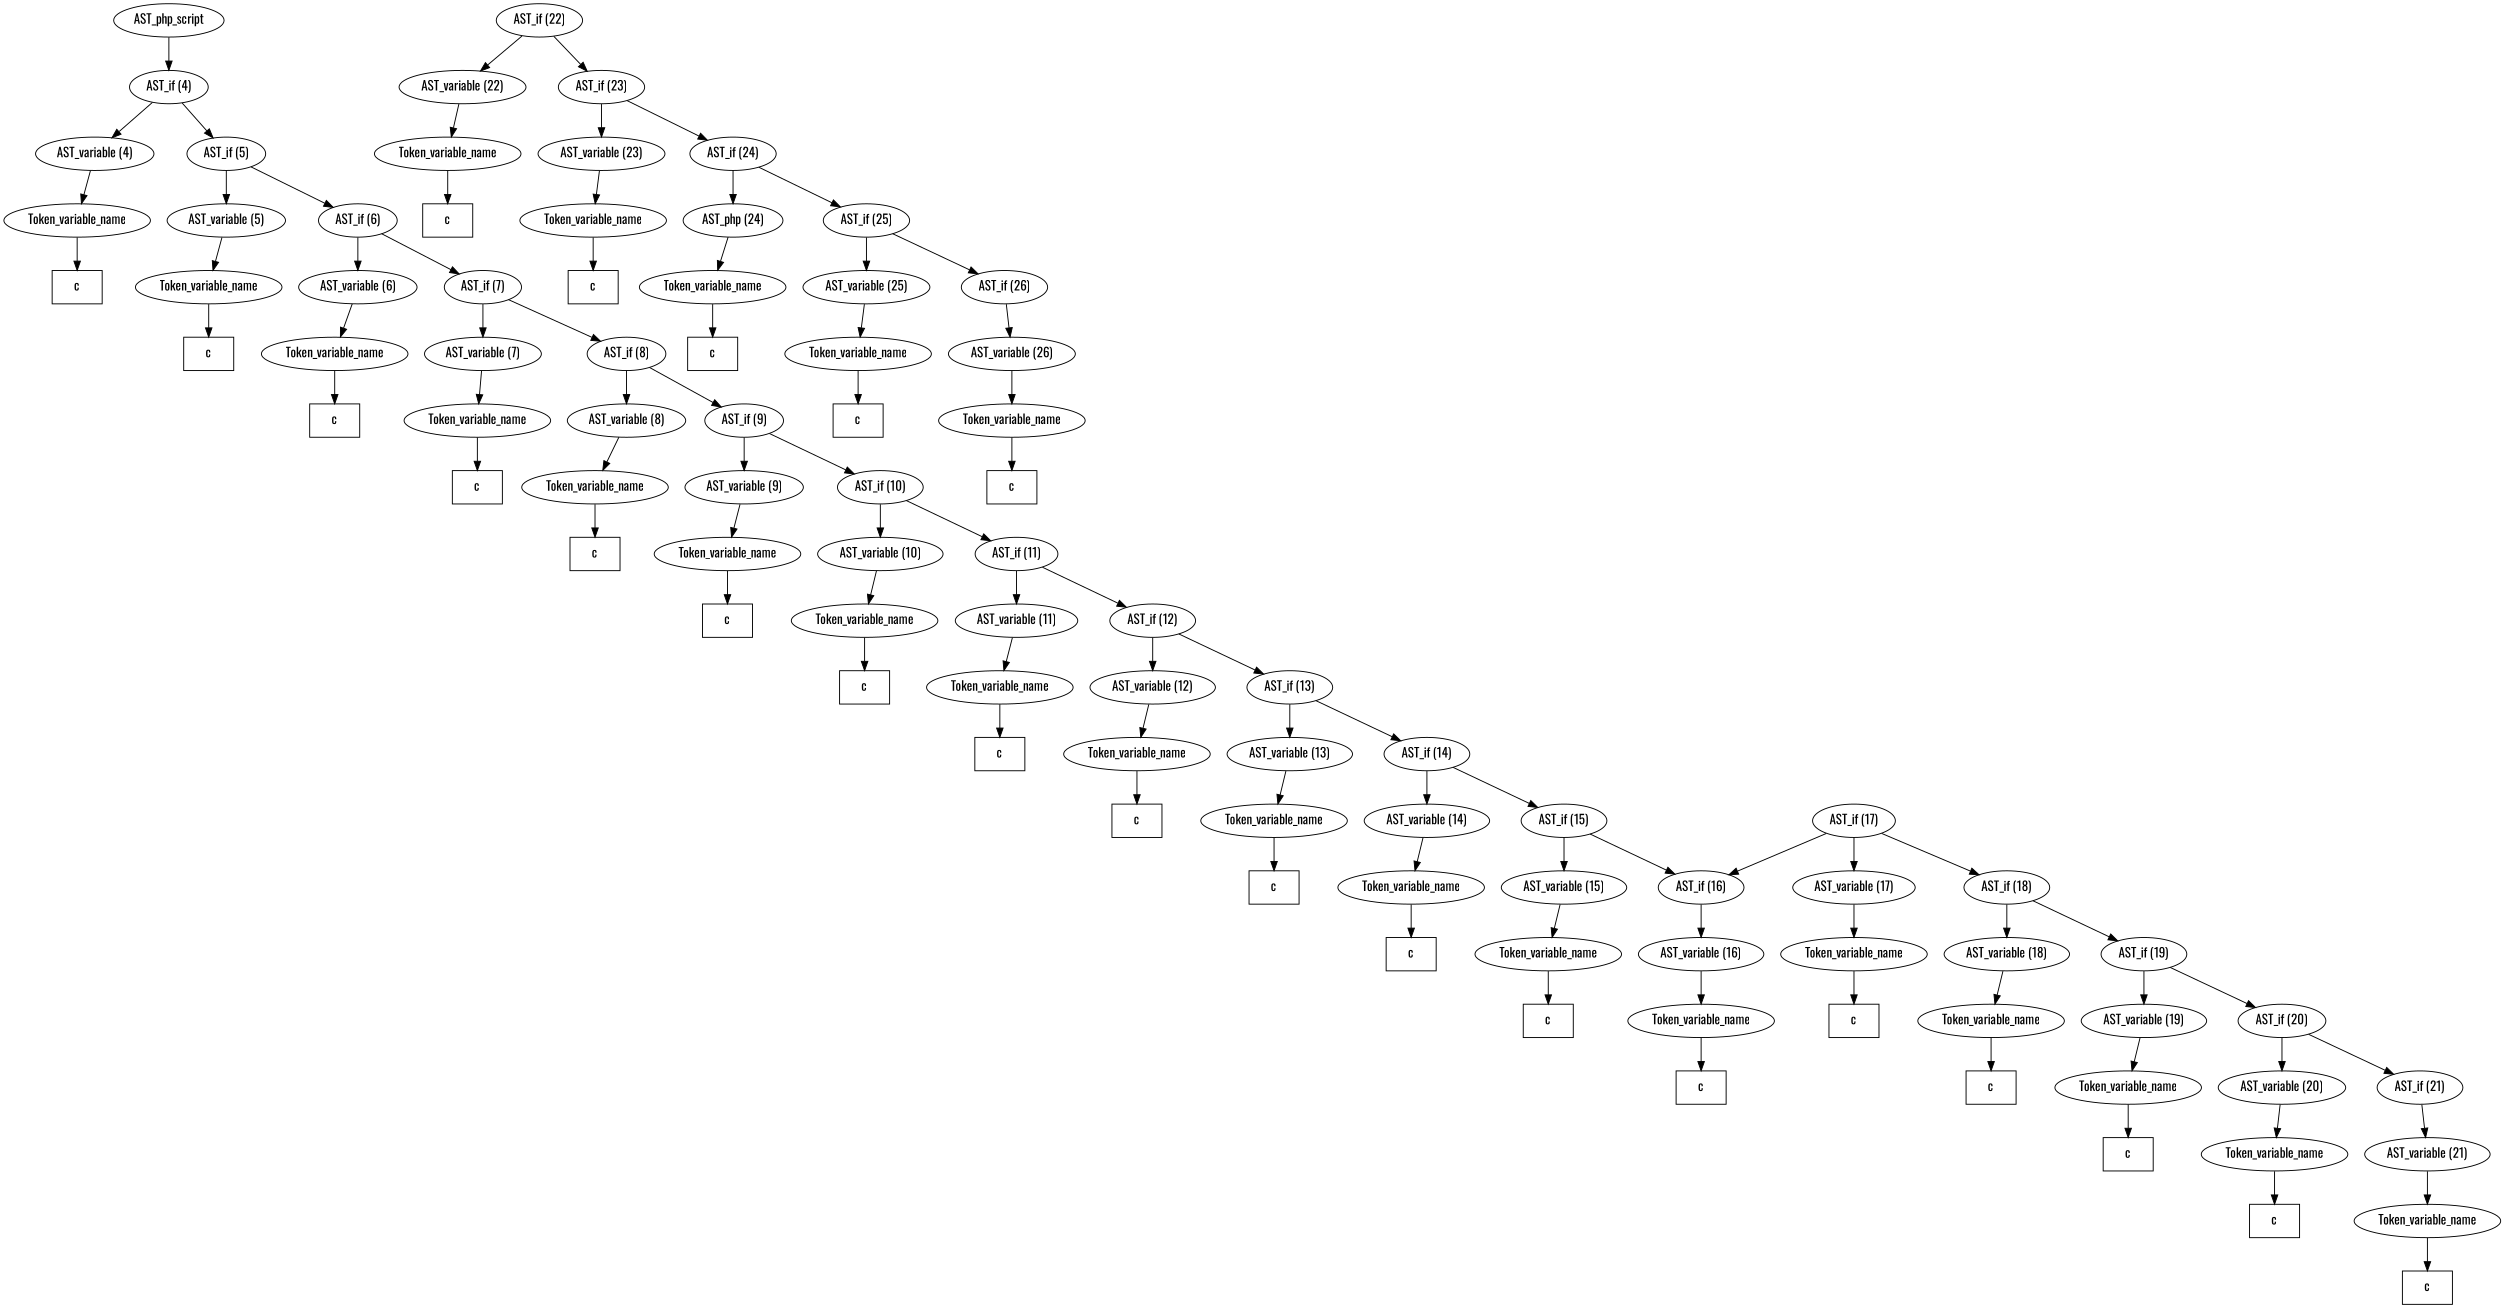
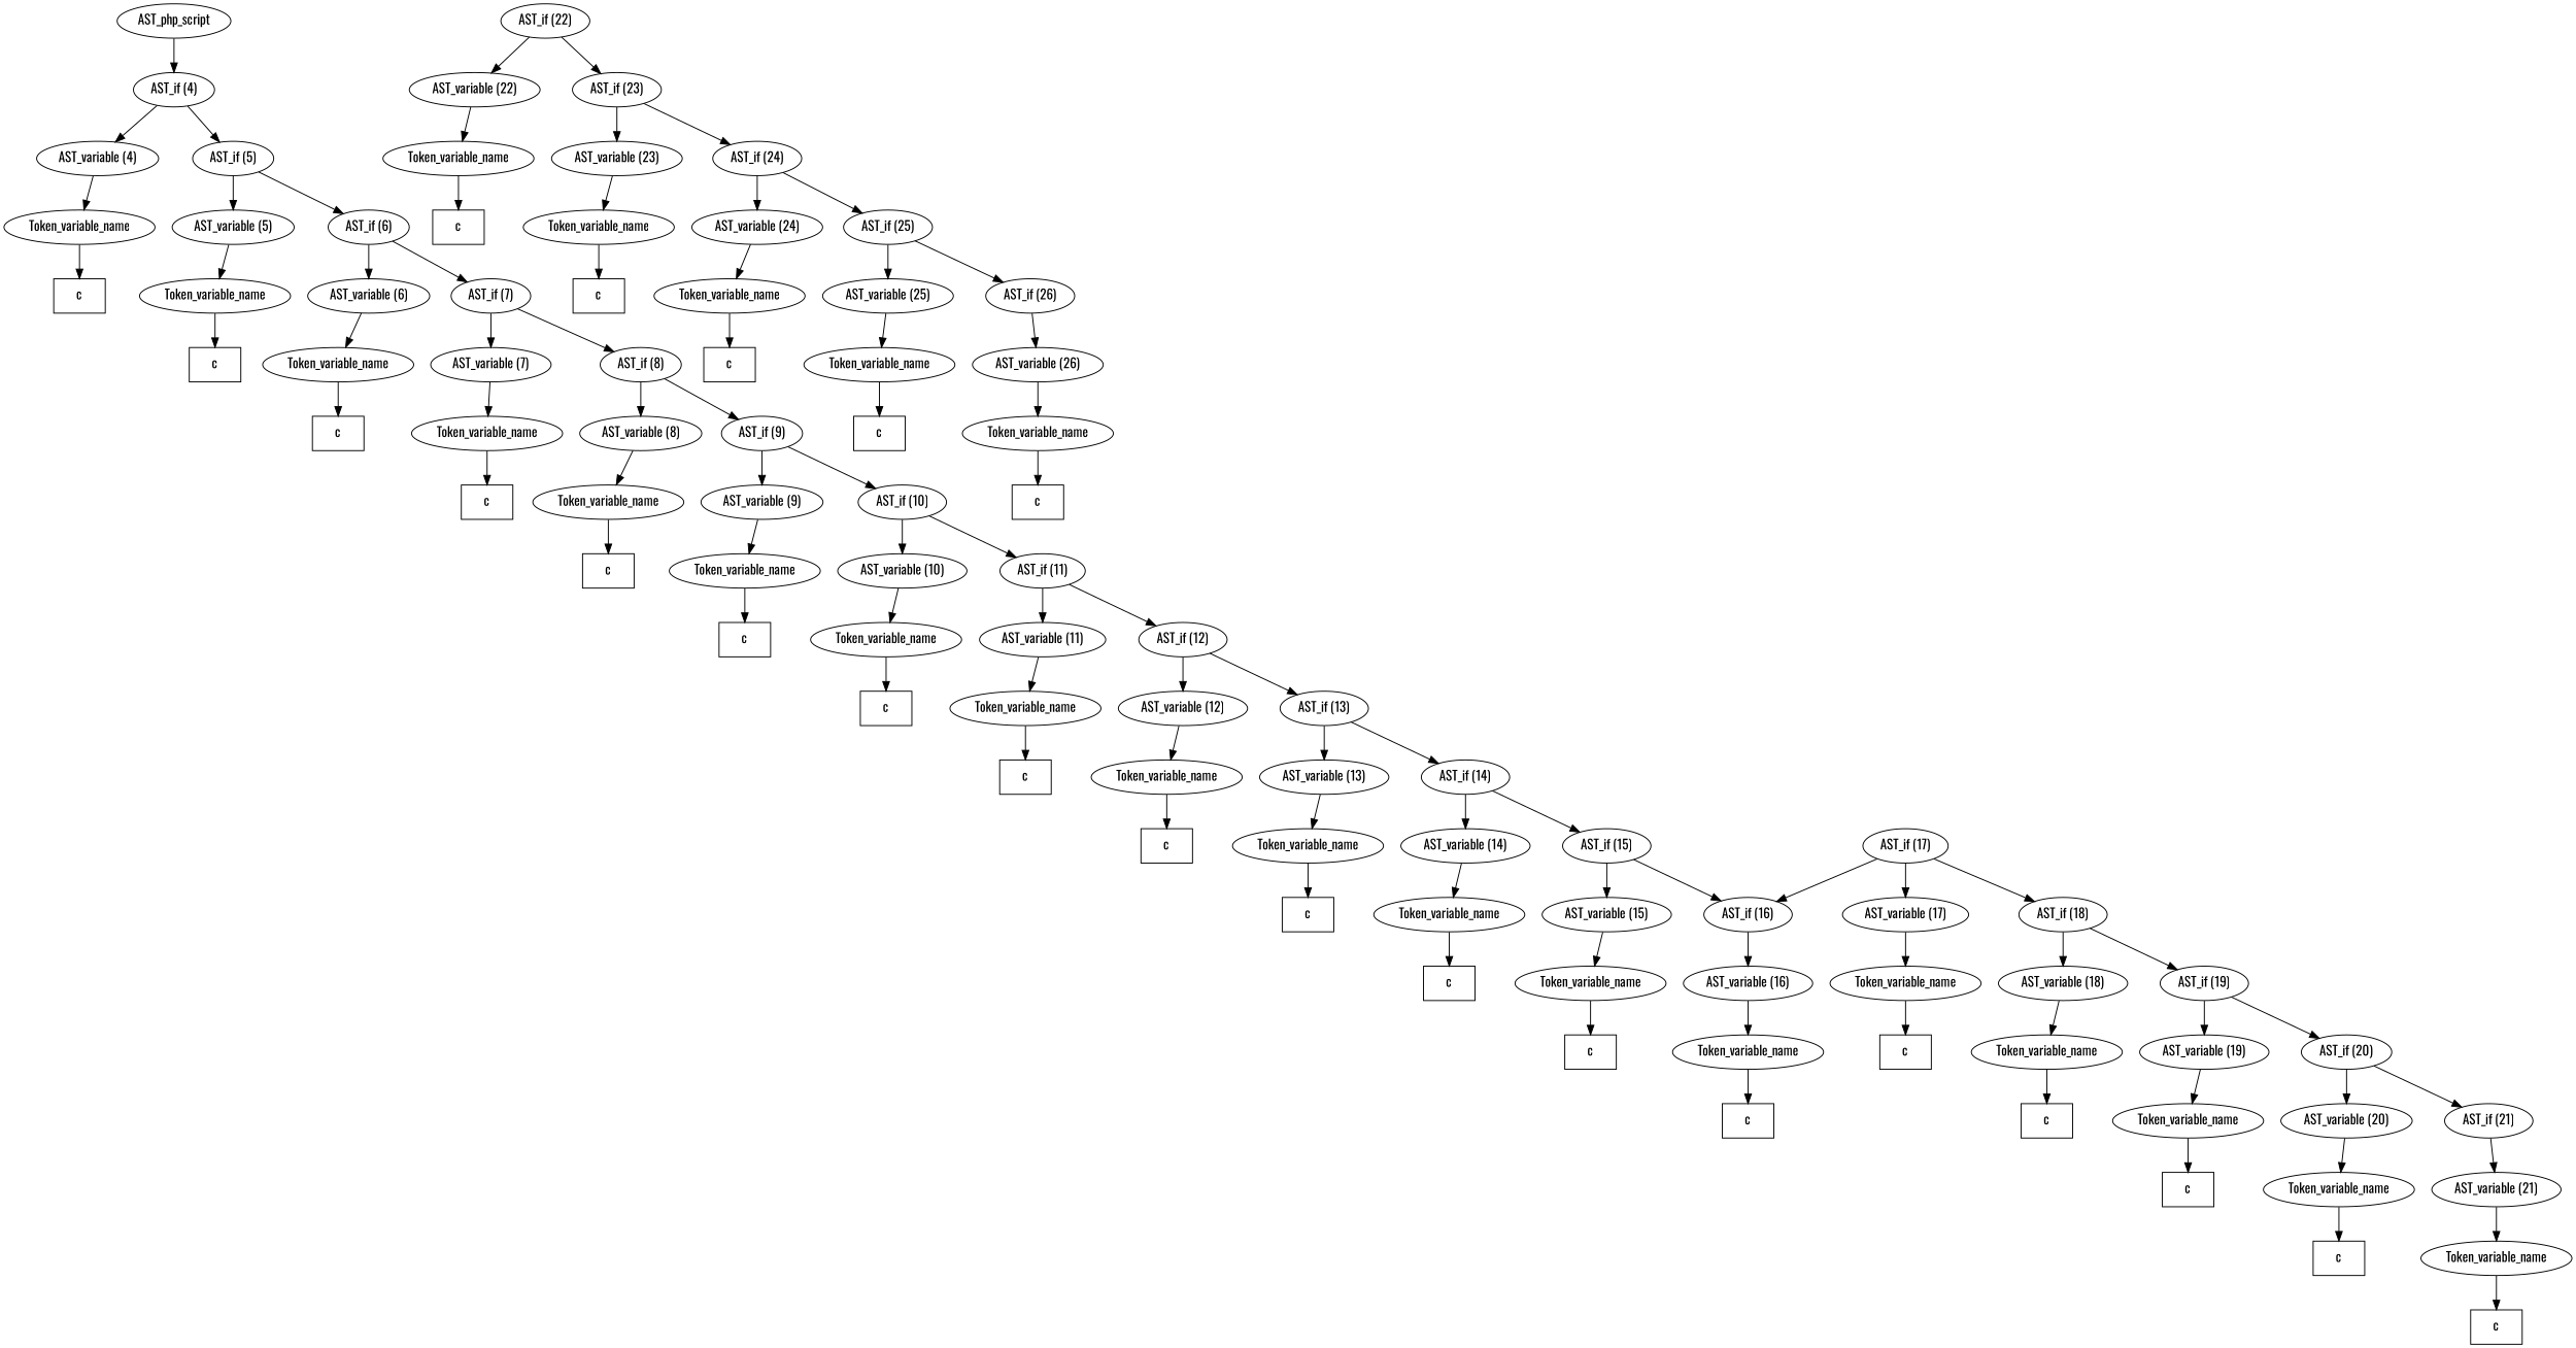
  digraph {
    fontname=Oswald
    node [fontname=Oswald]
    edge [fontname=Oswald]
    n1 [label=AST_php_script]
    n2 [label="AST_if (4)"]
    n3 [label="AST_variable (4)"]
    n4 [label="AST_if (5)"]
    n5 [label=Token_variable_name]
    n6 [label="AST_variable (5)"]
    n7 [label="AST_if (6)"]
    n8 [label=c shape=box]
    n9 [label=Token_variable_name]
    n10 [label="AST_variable (6)"]
    n11 [label="AST_if (7)"]
    n12 [label=c shape=box]
    n13 [label=Token_variable_name]
    n14 [label="AST_variable (7)"]
    n15 [label="AST_if (8)"]
    n16 [label=c shape=box]
    n17 [label=Token_variable_name]
    n18 [label="AST_variable (8)"]
    n19 [label="AST_if (9)"]
    n20 [label=c shape=box]
    n21 [label=Token_variable_name]
    n22 [label="AST_variable (9)"]
    n23 [label="AST_if (10)"]
    n24 [label=c shape=box]
    n25 [label=Token_variable_name]
    n26 [label="AST_variable (10)"]
    n27 [label="AST_if (11)"]
    n28 [label=c shape=box]
    n29 [label=Token_variable_name]
    n30 [label="AST_variable (11)"]
    n31 [label="AST_if (12)"]
    n32 [label=c shape=box]
    n33 [label=Token_variable_name]
    n34 [label="AST_variable (12)"]
    n35 [label="AST_if (13)"]
    n36 [label=c shape=box]
    n37 [label=Token_variable_name]
    n38 [label="AST_variable (13)"]
    n39 [label="AST_if (14)"]
    n40 [label=c shape=box]
    n41 [label=Token_variable_name]
    n42 [label="AST_variable (14)"]
    n43 [label="AST_if (15)"]
    n44 [label=c shape=box]
    n45 [label=Token_variable_name]
    n46 [label="AST_variable (15)"]
    n47 [label="AST_if (16)"]
    n48 [label=c shape=box]
    n49 [label=Token_variable_name]
    n50 [label="AST_variable (16)"]
    n51 [label=c shape=box]
    n52 [label=Token_variable_name]
    n53 [label="AST_if (17)"]
    n54 [label="AST_variable (17)"]
    n55 [label="AST_if (18)"]
    n56 [label=c shape=box]
    n57 [label=Token_variable_name]
    n58 [label="AST_variable (18)"]
    n59 [label="AST_if (19)"]
    n60 [label=c shape=box]
    n61 [label=Token_variable_name]
    n62 [label="AST_variable (19)"]
    n63 [label="AST_if (20)"]
    n64 [label=c shape=box]
    n65 [label=Token_variable_name]
    n66 [label="AST_variable (20)"]
    n67 [label="AST_if (21)"]
    n68 [label=c shape=box]
    n69 [label=Token_variable_name]
    n70 [label="AST_variable (21)"]
    n71 [label=c shape=box]
    n72 [label=Token_variable_name]
    n73 [label="AST_if (22)"]
    n74 [label="AST_variable (22)"]
    n75 [label="AST_if (23)"]
    n76 [label=c shape=box]
    n77 [label=Token_variable_name]
    n78 [label="AST_variable (23)"]
    n79 [label="AST_if (24)"]
    n80 [label=c shape=box]
    n81 [label=Token_variable_name]
-   n82 [label="AST_php (24)"]
+   n82 [label="AST_variable (24)"]
    n83 [label="AST_if (25)"]
    n84 [label=c shape=box]
    n85 [label=Token_variable_name]
    n86 [label="AST_variable (25)"]
    n87 [label="AST_if (26)"]
    n88 [label=c shape=box]
    n89 [label=Token_variable_name]
    n90 [label="AST_variable (26)"]
    n91 [label=c shape=box]
    n92 [label=Token_variable_name]
    n93 [label=c shape=box]
    n1 -> n2
    n2 -> n3
    n2 -> n4
    n3 -> n5
    n4 -> n6
    n4 -> n7
    n5 -> n8
    n6 -> n9
    n7 -> n10
    n7 -> n11
    n9 -> n12
    n10 -> n13
    n11 -> n14
    n11 -> n15
    n13 -> n16
    n14 -> n17
    n15 -> n18
    n15 -> n19
    n17 -> n20
    n18 -> n21
    n19 -> n22
    n19 -> n23
    n21 -> n24
    n22 -> n25
    n23 -> n26
    n23 -> n27
    n25 -> n28
    n26 -> n29
    n27 -> n30
    n27 -> n31
    n29 -> n32
    n30 -> n33
    n31 -> n34
    n31 -> n35
    n33 -> n36
    n34 -> n37
    n35 -> n38
    n35 -> n39
    n37 -> n40
    n38 -> n41
    n39 -> n42
    n39 -> n43
    n41 -> n44
    n42 -> n45
    n43 -> n46
    n43 -> n47
    n45 -> n48
    n46 -> n49
    n47 -> n50
    n49 -> n51
    n50 -> n52
    n52 -> n56
    n53 -> n47
    n53 -> n54
    n53 -> n55
    n54 -> n57
    n55 -> n58
    n55 -> n59
    n57 -> n60
    n58 -> n61
    n59 -> n62
    n59 -> n63
    n61 -> n64
    n62 -> n65
    n63 -> n66
    n63 -> n67
    n65 -> n68
    n66 -> n69
    n67 -> n70
    n69 -> n71
    n70 -> n72
    n72 -> n76
    n73 -> n74
    n73 -> n75
    n74 -> n77
    n75 -> n78
    n75 -> n79
    n77 -> n80
    n78 -> n81
    n79 -> n82
    n79 -> n83
    n81 -> n84
    n82 -> n85
    n83 -> n86
    n83 -> n87
    n85 -> n88
    n86 -> n89
    n87 -> n90
    n89 -> n91
    n90 -> n92
    n92 -> n93
  }
